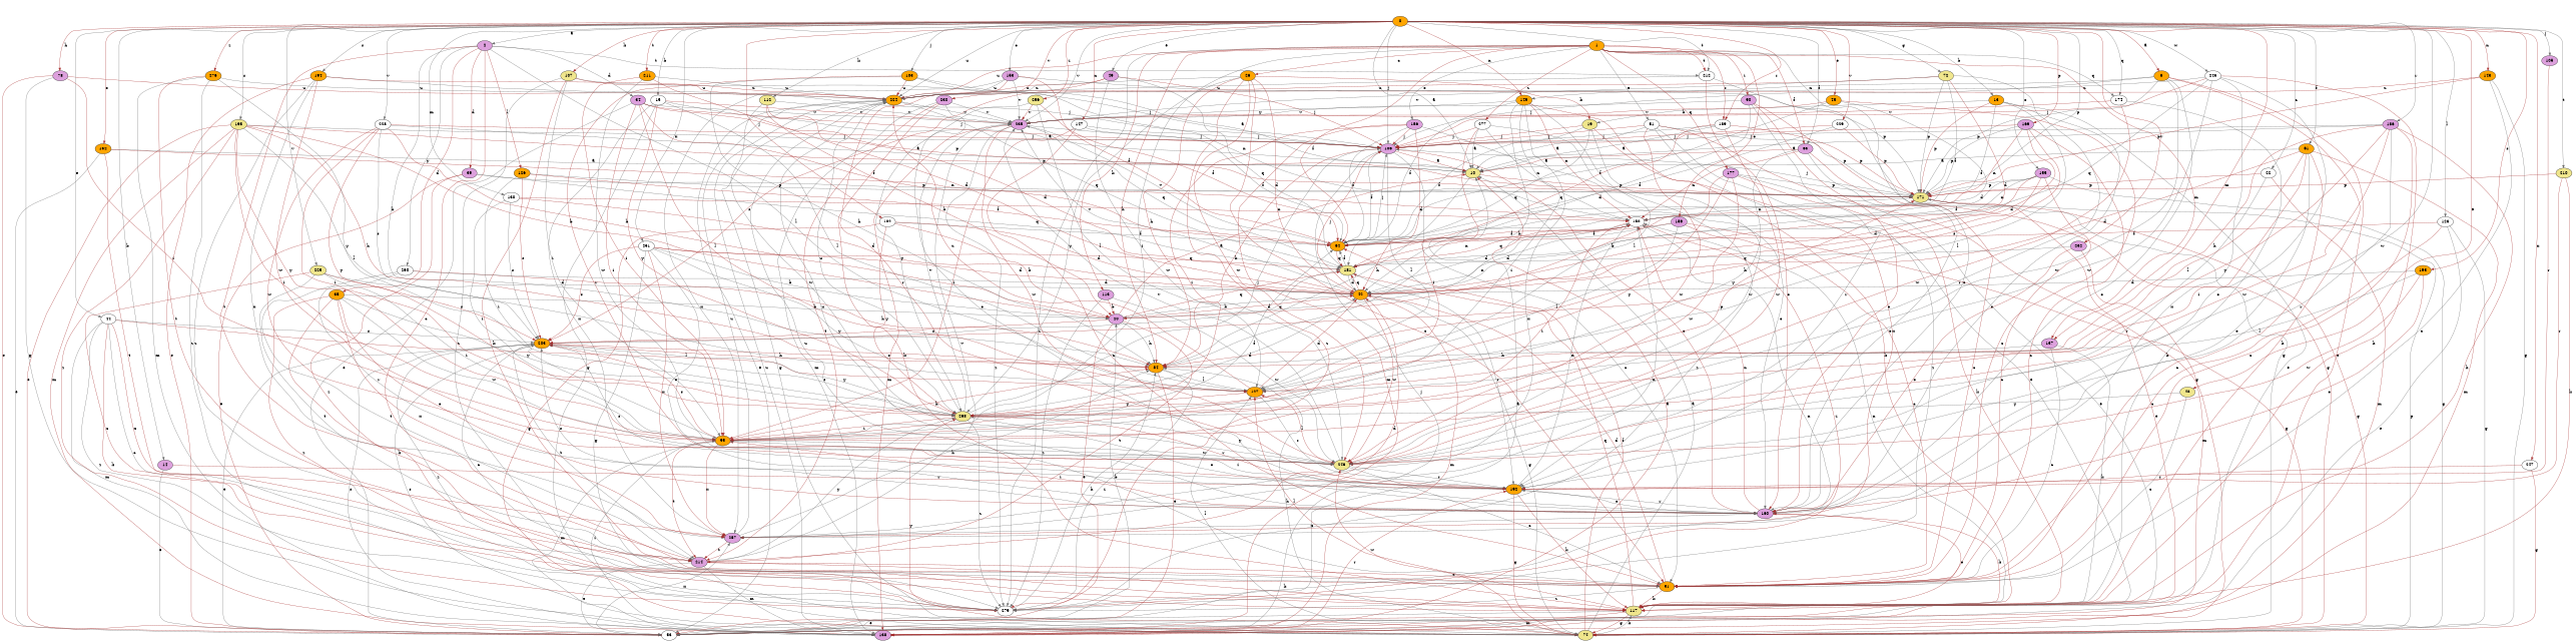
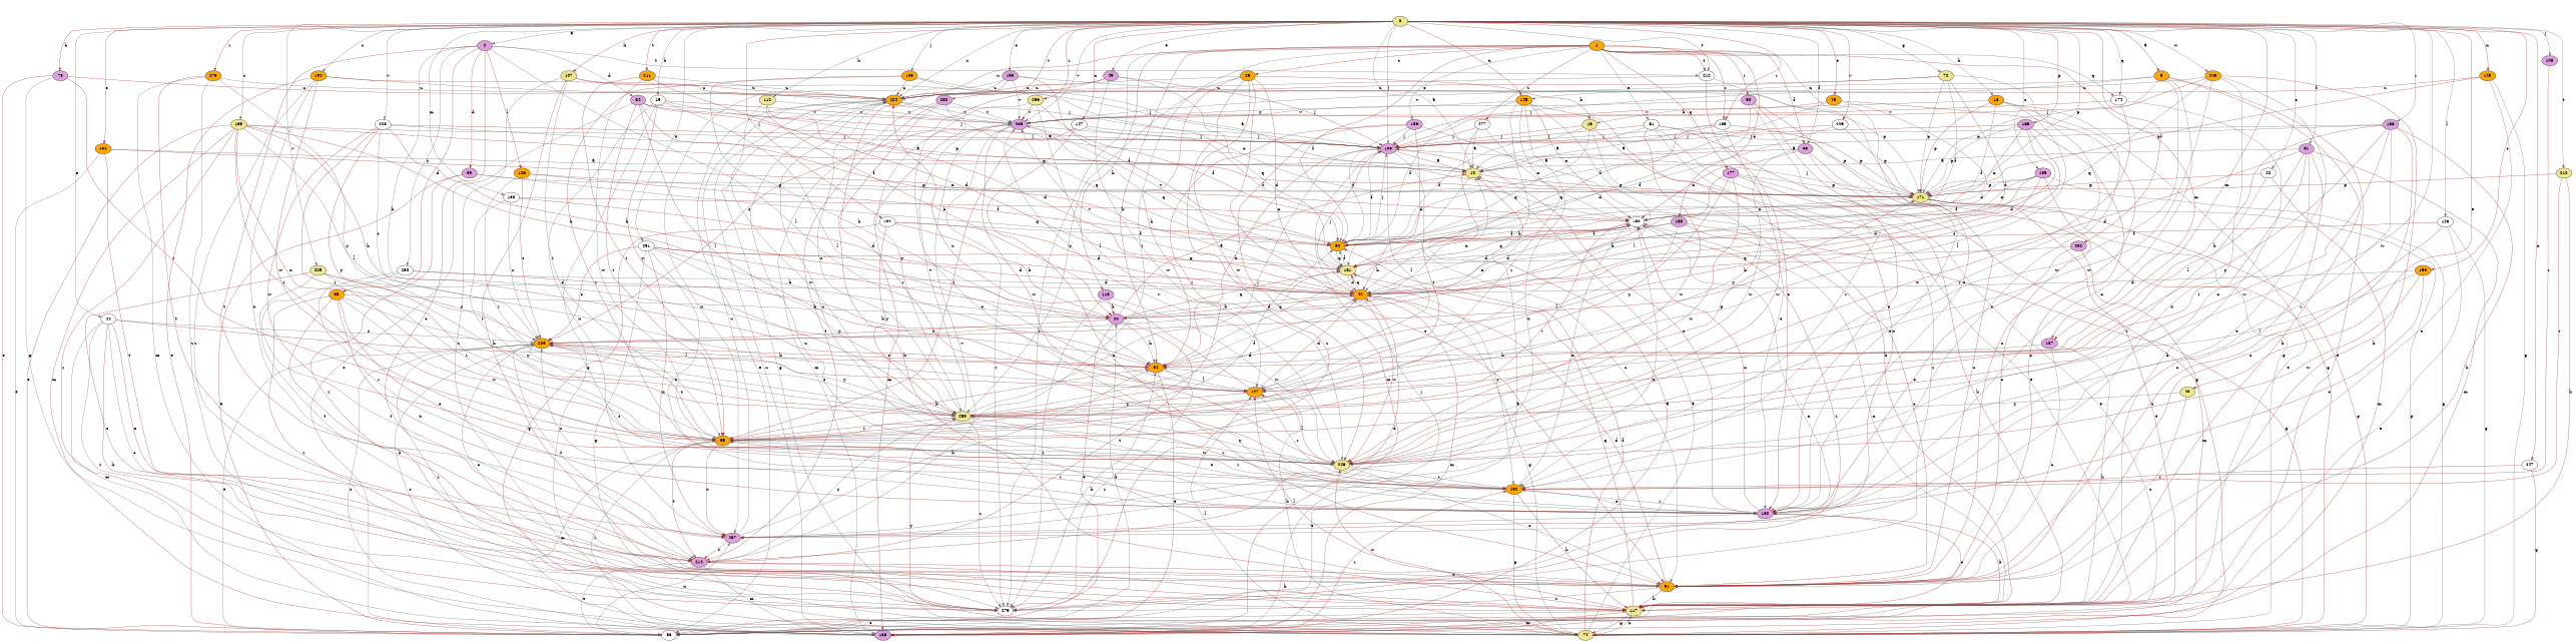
  strict digraph {
    node [fillcolor=plum style=filled]
    edge [color=gray40]
-   0 [fillcolor=orange]
+   0 [fillcolor=khaki]
    2
    6 [fillcolor=orange]
    10 [fillcolor=khaki]
    13 [fillcolor=orange]
-   14
    15 [fillcolor=white]
    22 [fillcolor=white]
    44 [fillcolor=white]
    45 [fillcolor=orange]
    48 [fillcolor=khaki]
    49
-   61 [fillcolor=orange]
+   61
    63
    72 [fillcolor=khaki]
    78
    102 [fillcolor=white]
    103 [fillcolor=orange]
    105
    106
    107 [fillcolor=khaki]
    112 [fillcolor=khaki]
    123 [fillcolor=white]
    130 [fillcolor=white]
    137
    143 [fillcolor=orange]
    147 [fillcolor=white]
    149 [fillcolor=orange]
    152 [fillcolor=orange]
    153
    155
    169
    171 [fillcolor=khaki]
    174 [fillcolor=white]
    186
    189 [fillcolor=white]
    193 [fillcolor=orange]
    194 [fillcolor=orange]
    195 [fillcolor=khaki]
    210 [fillcolor=khaki]
    211 [fillcolor=orange]
    212 [fillcolor=white]
    224 [fillcolor=orange]
    225 [fillcolor=khaki]
    228 [fillcolor=white]
    229 [fillcolor=white]
    230
    232
    235
-   245 [fillcolor=white]
+   245 [fillcolor=orange]
    246 [fillcolor=khaki]
    247 [fillcolor=white]
    251 [fillcolor=white]
    256 [fillcolor=khaki]
    276 [fillcolor=orange]
    84 [fillcolor=orange]
    31 [fillcolor=orange]
    34
    35 [fillcolor=orange]
    39
    126 [fillcolor=orange]
    127 [fillcolor=orange]
    214
    260 [fillcolor=white]
    160
    53 [fillcolor=white]
    117 [fillcolor=khaki]
    64 [fillcolor=orange]
    19 [fillcolor=khaki]
    192 [fillcolor=orange]
    74 [fillcolor=khaki]
    257
    268 [fillcolor=khaki]
    138
    279 [fillcolor=white]
    203 [fillcolor=orange]
    42 [fillcolor=orange]
    181 [fillcolor=khaki]
    95 [fillcolor=orange]
    150 [fillcolor=white]
    20
    1 [fillcolor=orange]
    26 [fillcolor=orange]
    51 [fillcolor=white]
    90
    113
    156
    159
    177
    277 [fillcolor=white]
    0 -> 2 [label=a]
    0 -> 6 [color=brown label=a]
    0 -> 10 [label=a]
    0 -> 13 [label=b]
-   0 -> 14 [label=b]
    0 -> 15 [label=b]
    0 -> 22 [label=c]
    0 -> 44 [label=e]
    0 -> 45 [color=brown label=e]
    0 -> 48 [color=brown label=e]
    0 -> 49 [label=e]
    0 -> 61 [label=f]
    0 -> 63 [label=f]
    0 -> 72 [label=g]
    0 -> 78 [color=brown label=h]
    0 -> 102 [color=brown label=j]
    0 -> 103 [label=j]
    0 -> 105 [label=j]
    0 -> 106 [label=j]
    0 -> 107 [color=brown label=k]
    0 -> 112 [label=k]
    0 -> 123 [label=l]
    0 -> 130 [label=m]
    0 -> 137 [color=brown label=m]
    0 -> 143 [color=brown label=n]
    0 -> 147 [color=brown label=n]
    0 -> 149 [color=brown label=n]
    0 -> 152 [color=brown label=o]
    0 -> 153 [label=o]
    0 -> 155 [label=o]
    0 -> 169 [color=brown label=p]
    0 -> 171 [label=p]
    0 -> 174 [label=q]
    0 -> 186 [label=r]
    0 -> 189 [color=brown label=r]
    0 -> 193 [color=brown label=s]
    0 -> 194 [label=s]
    0 -> 195 [label=s]
    0 -> 210 [label=t]
    0 -> 211 [color=brown label=t]
    0 -> 212 [label=t]
    0 -> 224 [label=u]
    0 -> 225 [label=v]
    0 -> 228 [label=v]
    0 -> 229 [color=brown label=v]
    0 -> 230 [color=brown label=v]
    0 -> 232 [color=brown label=v]
    0 -> 235 [label=v]
    0 -> 245 [label=w]
    0 -> 246 [label=w]
    0 -> 247 [color=brown label=x]
    0 -> 251 [label=x]
    0 -> 256 [color=brown label=z]
    0 -> 276 [color=brown label=z]
    2 -> 212 [label=t]
    2 -> 84 [label=h]
    2 -> 31 [color=brown label=c]
    2 -> 34 [label=d]
    2 -> 35 [color=brown label=d]
    2 -> 39 [color=brown label=d]
    2 -> 126 [color=brown label=l]
    2 -> 127 [label=l]
    2 -> 214 [color=brown label=t]
    2 -> 260 [label=y]
    6 -> 106 [label=j]
    6 -> 149 [label=n]
    6 -> 171 [label=p]
    6 -> 246 [label=w]
    6 -> 160 [label=o]
    6 -> 53 [color=brown label=e]
    6 -> 117 [color=brown label=k]
    10 -> 171 [color=brown label=p]
    10 -> 84 [label=h]
    13 -> 171 [color=brown label=p]
    13 -> 127 [label=l]
    13 -> 160 [label=o]
    13 -> 53 [label=e]
    13 -> 64 [label=f]
    13 -> 19 [label=b]
-   14 -> 53 [label=e]
-   14 -> 192 [color=brown label=r]
    15 -> 10 [label=a]
    15 -> 235 [color=brown label=v]
    15 -> 127 [label=l]
    15 -> 74 [label=g]
    15 -> 257 [label=x]
    15 -> 268 [color=brown label=y]
    22 -> 171 [color=brown label=p]
    22 -> 192 [label=r]
    22 -> 138 [color=brown label=m]
    44 -> 31 [label=c]
    44 -> 127 [color=brown label=l]
    44 -> 117 [color=brown label=k]
    44 -> 257 [color=brown label=x]
    44 -> 138 [label=m]
    44 -> 279 [label=z]
    44 -> 203 [label=s]
    45 -> 235 [color=brown label=v]
    45 -> 31 [color=brown label=c]
    45 -> 64 [label=f]
    45 -> 42 [label=d]
    48 -> 31 [label=c]
    48 -> 268 [label=y]
    49 -> 106 [color=brown label=j]
    49 -> 224 [color=brown label=u]
    49 -> 246 [label=w]
    49 -> 203 [color=brown label=s]
    49 -> 181 [label=q]
    61 -> 10 [label=a]
    61 -> 31 [color=brown label=c]
    61 -> 127 [color=brown label=l]
    61 -> 160 [label=o]
    61 -> 138 [color=brown label=m]
    61 -> 42 [color=brown label=d]
    61 -> 95 [color=brown label=i]
    63 -> 10 [color=brown label=a]
    63 -> 31 [color=brown label=c]
    63 -> 160 [label=o]
    63 -> 268 [label=y]
    63 -> 150 [color=brown label=n]
    72 -> 171 [label=p]
    72 -> 224 [color=brown label=u]
    72 -> 235 [label=v]
    72 -> 64 [label=f]
    72 -> 192 [label=r]
    72 -> 42 [color=brown label=d]
    78 -> 224 [color=brown label=u]
    78 -> 53 [color=brown label=e]
    78 -> 74 [label=g]
    78 -> 95 [color=brown label=i]
    102 -> 64 [label=f]
    102 -> 74 [color=brown label=g]
    102 -> 268 [color=brown label=y]
    102 -> 42 [color=brown label=d]
    102 -> 20 [color=brown label=b]
    103 -> 10 [label=a]
    103 -> 224 [color=brown label=u]
    103 -> 84 [label=h]
    103 -> 192 [color=brown label=r]
    103 -> 150 [label=n]
    105 -> 192 [color=brown label=r]
    106 -> 10 [color=brown label=a]
    106 -> 84 [color=brown label=h]
    106 -> 31 [label=c]
    106 -> 127 [label=l]
    106 -> 160 [color=brown label=o]
    106 -> 64 [label=f]
    107 -> 106 [label=j]
    107 -> 224 [color=brown label=u]
    107 -> 117 [color=brown label=k]
    107 -> 279 [label=z]
    107 -> 95 [label=i]
    112 -> 235 [label=v]
    112 -> 246 [label=w]
    112 -> 42 [color=brown label=d]
    112 -> 20 [color=brown label=b]
    123 -> 31 [color=brown label=c]
    123 -> 53 [label=e]
    123 -> 64 [color=brown label=f]
    123 -> 74 [label=g]
    130 -> 203 [label=s]
    130 -> 42 [color=brown label=d]
    130 -> 95 [label=i]
    130 -> 150 [color=brown label=n]
    137 -> 84 [label=h]
    137 -> 31 [label=c]
    137 -> 117 [label=k]
    143 -> 171 [color=brown label=p]
    143 -> 224 [color=brown label=u]
    143 -> 31 [label=c]
    143 -> 74 [label=g]
    147 -> 106 [label=j]
    147 -> 31 [color=brown label=c]
    147 -> 64 [label=f]
    147 -> 95 [color=brown label=i]
    149 -> 235 [label=y]
    149 -> 84 [label=h]
    149 -> 127 [label=l]
    149 -> 117 [color=brown label=k]
    149 -> 64 [label=f]
    149 -> 257 [label=x]
    149 -> 95 [label=i]
    149 -> 150 [color=brown label=n]
    152 -> 10 [label=a]
    152 -> 214 [color=brown label=t]
    152 -> 53 [label=e]
    152 -> 150 [color=brown label=n]
    153 -> 171 [label=p]
    153 -> 224 [label=u]
    153 -> 235 [label=v]
    153 -> 64 [color=brown label=f]
    153 -> 192 [color=brown label=r]
    153 -> 257 [label=x]
    155 -> 171 [label=p]
    155 -> 84 [color=brown label=h]
    155 -> 31 [color=brown label=c]
    155 -> 64 [label=f]
    155 -> 74 [label=g]
    155 -> 42 [color=brown label=d]
    155 -> 150 [label=n]
    169 -> 106 [color=brown label=j]
    169 -> 171 [label=p]
    169 -> 31 [color=brown label=c]
    169 -> 203 [color=brown label=s]
    169 -> 42 [color=brown label=d]
    169 -> 150 [color=brown label=n]
    171 -> 106 [label=j]
    171 -> 53 [color=brown label=e]
    171 -> 74 [color=brown label=g]
    171 -> 150 [label=n]
    174 -> 235 [color=brown label=v]
    174 -> 246 [color=brown label=w]
    174 -> 117 [label=k]
    186 -> 10 [label=a]
    186 -> 106 [label=j]
    186 -> 246 [color=brown label=w]
    186 -> 84 [color=brown label=h]
    186 -> 31 [color=brown label=c]
    186 -> 117 [color=brown label=k]
    186 -> 192 [label=r]
    186 -> 268 [color=brown label=y]
    189 -> 10 [label=a]
    189 -> 106 [label=j]
    189 -> 171 [color=brown label=p]
    189 -> 246 [color=brown label=w]
    189 -> 181 [color=brown label=q]
    193 -> 246 [color=brown label=w]
    193 -> 127 [label=l]
    193 -> 160 [color=brown label=o]
    193 -> 42 [label=d]
    194 -> 106 [label=j]
    194 -> 224 [color=brown label=u]
    194 -> 246 [color=brown label=w]
    194 -> 53 [color=brown label=e]
    194 -> 257 [label=x]
    194 -> 279 [label=z]
    195 -> 106 [label=j]
    195 -> 171 [color=brown label=p]
    195 -> 84 [color=brown label=h]
    195 -> 127 [label=l]
    195 -> 53 [color=brown label=e]
-   195 -> 268 [color=brown label=y]
+   195 -> 268 [color=brown label=x]
    195 -> 138 [color=brown label=m]
    195 -> 279 [color=brown label=z]
    195 -> 95 [color=brown label=i]
    195 -> 20 [color=brown label=b]
    210 -> 171 [color=brown label=p]
    210 -> 117 [color=brown label=k]
    210 -> 192 [color=brown label=r]
    211 -> 224 [label=u]
    211 -> 246 [label=w]
    211 -> 42 [color=brown label=d]
    211 -> 95 [color=brown label=i]
    212 -> 224 [label=u]
    212 -> 160 [color=brown label=o]
    212 -> 74 [label=g]
    224 -> 235 [label=v]
    224 -> 53 [label=e]
    224 -> 74 [label=g]
    224 -> 181 [label=q]
    225 -> 31 [color=brown label=c]
    225 -> 214 [label=t]
    225 -> 203 [color=brown label=s]
    225 -> 42 [label=d]
    225 -> 95 [label=i]
    228 -> 10 [label=a]
    228 -> 106 [color=brown label=j]
    228 -> 246 [color=brown label=w]
    228 -> 268 [color=brown label=y]
    228 -> 203 [label=s]
    228 -> 95 [color=brown label=i]
    228 -> 20 [color=brown label=b]
    229 -> 106 [color=brown label=j]
    229 -> 171 [color=brown label=p]
    229 -> 64 [label=f]
    230 -> 235 [label=v]
    230 -> 214 [color=brown label=t]
    230 -> 160 [label=o]
    230 -> 117 [color=brown label=k]
    230 -> 138 [label=m]
    232 -> 160 [color=brown label=o]
    232 -> 138 [color=brown label=m]
    232 -> 181 [label=q]
    235 -> 106 [label=j]
    235 -> 246 [color=brown label=w]
    235 -> 138 [color=brown label=m]
    235 -> 279 [label=z]
    235 -> 181 [label=q]
    245 -> 106 [color=brown label=j]
    245 -> 224 [label=u]
    245 -> 246 [label=w]
    245 -> 160 [label=o]
    245 -> 117 [color=brown label=k]
    245 -> 257 [label=x]
    245 -> 181 [label=q]
    246 -> 235 [label=v]
    246 -> 31 [label=c]
    246 -> 127 [color=brown label=l]
    246 -> 192 [label=r]
    246 -> 268 [label=y]
    247 -> 192 [color=brown label=r]
    247 -> 74 [color=brown label=g]
    251 -> 160 [label=o]
    251 -> 74 [label=g]
    251 -> 257 [color=brown label=x]
    251 -> 268 [label=y]
    251 -> 203 [color=brown label=s]
    251 -> 42 [color=brown label=d]
    251 -> 181 [color=brown label=q]
    251 -> 20 [label=b]
    256 -> 235 [color=brown label=v]
    256 -> 127 [label=l]
    256 -> 64 [color=brown label=f]
    256 -> 268 [label=y]
    276 -> 224 [label=u]
    276 -> 214 [color=brown label=t]
    276 -> 268 [label=y]
    276 -> 138 [label=m]
    276 -> 279 [label=z]
    84 -> 127 [label=l]
    84 -> 53 [color=brown label=e]
    84 -> 279 [label=z]
    84 -> 203 [color=brown label=s]
    31 -> 224 [label=u]
    31 -> 117 [color=brown label=k]
    31 -> 279 [label=z]
    31 -> 42 [color=brown label=d]
    34 -> 106 [color=brown label=j]
    34 -> 171 [color=brown label=p]
    34 -> 235 [label=v]
    34 -> 127 [color=brown label=l]
    34 -> 53 [label=e]
    34 -> 64 [color=brown label=f]
    34 -> 95 [color=brown label=i]
    35 -> 246 [label=w]
    35 -> 160 [color=brown label=o]
    35 -> 117 [color=brown label=k]
    35 -> 257 [color=brown label=x]
    35 -> 268 [label=y]
    35 -> 279 [color=brown label=z]
    35 -> 20 [label=b]
    39 -> 171 [label=p]
    39 -> 53 [color=brown label=e]
    39 -> 279 [color=brown label=z]
    39 -> 181 [label=q]
    126 -> 171 [label=p]
    126 -> 64 [color=brown label=f]
    126 -> 203 [color=brown label=s]
    126 -> 95 [label=i]
    127 -> 224 [color=brown label=u]
    127 -> 192 [label=r]
    127 -> 268 [color=brown label=y]
    127 -> 42 [color=brown label=d]
    214 -> 235 [label=v]
    214 -> 31 [color=brown label=c]
    214 -> 53 [label=e]
    214 -> 117 [color=brown label=k]
    214 -> 268 [label=y]
    214 -> 138 [label=m]
    214 -> 42 [color=brown label=d]
    260 -> 84 [color=brown label=h]
    260 -> 214 [label=t]
    260 -> 192 [label=r]
    260 -> 42 [label=d]
    160 -> 224 [label=u]
    160 -> 117 [color=brown label=k]
    160 -> 192 [label=r]
    160 -> 257 [label=x]
    160 -> 203 [label=s]
    160 -> 95 [color=brown label=i]
    160 -> 150 [color=brown label=n]
    53 -> 10 [label=a]
    53 -> 257 [label=x]
    53 -> 20 [label=b]
    117 -> 127 [color=brown label=l]
    117 -> 160 [color=brown label=o]
    117 -> 53 [label=e]
    117 -> 74 [color=brown label=g]
    117 -> 138 [color=brown label=m]
    117 -> 181 [color=brown label=q]
    117 -> 150 [label=n]
    64 -> 106 [label=j]
    64 -> 235 [label=v]
    64 -> 181 [color=brown label=q]
    19 -> 106 [color=brown label=j]
    19 -> 246 [label=w]
    19 -> 64 [label=f]
    19 -> 257 [color=brown label=x]
    19 -> 181 [label=q]
    192 -> 160 [label=o]
    192 -> 117 [color=brown label=k]
    192 -> 74 [color=brown label=g]
    192 -> 203 [label=s]
    192 -> 95 [label=i]
    192 -> 150 [label=n]
    74 -> 10 [label=a]
    74 -> 171 [label=p]
    74 -> 246 [color=brown label=w]
    74 -> 84 [label=h]
    74 -> 127 [label=l]
    74 -> 117 [label=k]
    74 -> 64 [color=brown label=f]
    74 -> 268 [color=brown label=y]
    74 -> 203 [label=s]
    257 -> 224 [label=u]
    257 -> 84 [label=h]
    257 -> 214 [color=brown label=t]
    257 -> 150 [label=n]
    268 -> 106 [label=j]
    268 -> 171 [color=brown label=p]
    268 -> 224 [label=u]
    268 -> 235 [label=v]
    268 -> 160 [label=o]
    268 -> 192 [color=brown label=r]
    268 -> 279 [label=z]
    268 -> 203 [label=s]
    268 -> 42 [label=d]
    268 -> 95 [color=brown label=i]
    138 -> 10 [color=brown label=a]
    138 -> 106 [label=j]
    138 -> 224 [label=u]
    138 -> 192 [color=brown label=r]
    138 -> 203 [label=s]
    138 -> 95 [label=i]
    279 -> 84 [label=h]
    279 -> 150 [label=n]
    203 -> 84 [color=brown label=h]
    203 -> 31 [label=c]
    203 -> 214 [label=t]
    203 -> 53 [label=e]
    203 -> 268 [label=y]
    203 -> 279 [label=z]
    203 -> 181 [label=q]
    42 -> 106 [color=brown label=j]
    42 -> 235 [label=v]
    42 -> 246 [color=brown label=w]
    42 -> 74 [label=g]
    42 -> 138 [color=brown label=m]
    42 -> 181 [color=brown label=q]
    42 -> 20 [label=b]
    181 -> 64 [label=f]
    181 -> 192 [label=r]
    181 -> 42 [label=d]
    181 -> 150 [color=brown label=n]
    95 -> 246 [label=w]
    95 -> 84 [color=brown label=h]
    95 -> 214 [color=brown label=t]
    95 -> 64 [label=f]
    95 -> 257 [color=brown label=x]
    95 -> 138 [label=m]
    95 -> 203 [color=brown label=s]
    150 -> 64 [color=brown label=f]
    150 -> 279 [color=brown label=z]
    150 -> 42 [label=d]
    150 -> 181 [color=brown label=q]
    150 -> 95 [color=brown label=i]
    20 -> 10 [color=brown label=a]
    20 -> 84 [label=h]
    20 -> 214 [color=brown label=t]
    20 -> 53 [color=brown label=e]
    20 -> 203 [color=brown label=s]
    20 -> 42 [color=brown label=d]
    20 -> 181 [color=brown label=q]
    20 -> 150 [label=n]
    1 -> 63 [color=brown label=f]
    1 -> 137 [color=brown label=m]
    1 -> 174 [label=q]
    1 -> 189 [color=brown label=r]
    1 -> 212 [color=brown label=t]
    1 -> 224 [color=brown label=u]
    1 -> 84 [color=brown label=h]
    1 -> 160 [label=o]
    1 -> 64 [color=brown label=f]
    1 -> 279 [label=z]
    1 -> 95 [label=i]
    1 -> 26 [color=brown label=c]
    1 -> 51 [label=e]
    1 -> 90 [color=brown label=i]
    1 -> 113 [color=brown label=k]
    1 -> 156 [label=o]
    1 -> 159 [color=brown label=o]
    1 -> 177 [color=brown label=q]
    1 -> 277 [color=brown label=z]
    26 -> 224 [label=u]
    26 -> 246 [color=brown label=w]
    26 -> 84 [color=brown label=h]
    26 -> 31 [color=brown label=c]
    26 -> 19 [color=brown label=b]
    26 -> 268 [label=y]
    26 -> 279 [color=brown label=z]
    26 -> 42 [color=brown label=d]
    51 -> 10 [label=a]
    51 -> 106 [color=brown label=j]
    51 -> 171 [label=p]
    51 -> 246 [color=brown label=w]
    51 -> 53 [label=e]
    51 -> 74 [color=brown label=g]
    51 -> 279 [label=z]
    90 -> 235 [label=v]
    90 -> 160 [color=brown label=o]
    90 -> 192 [label=r]
    90 -> 74 [color=brown label=g]
    90 -> 42 [label=d]
    113 -> 246 [label=w]
    113 -> 279 [label=z]
    113 -> 20 [color=brown label=b]
    156 -> 106 [color=brown label=j]
    156 -> 160 [label=o]
    156 -> 64 [label=f]
    156 -> 138 [color=brown label=m]
    156 -> 42 [color=brown label=d]
    156 -> 95 [color=brown label=i]
    159 -> 31 [color=brown label=c]
    159 -> 127 [label=l]
    159 -> 64 [color=brown label=f]
    159 -> 74 [color=brown label=g]
    159 -> 42 [label=d]
    177 -> 171 [label=p]
    177 -> 246 [color=brown label=w]
    177 -> 53 [label=e]
    177 -> 117 [color=brown label=k]
    177 -> 268 [color=brown label=y]
    177 -> 20 [color=brown label=b]
    277 -> 10 [label=a]
    277 -> 106 [color=brown label=j]
-   277 -> 279 [label=z]
    277 -> 95 [color=brown label=i]
    277 -> 150 [label=n]
  }
